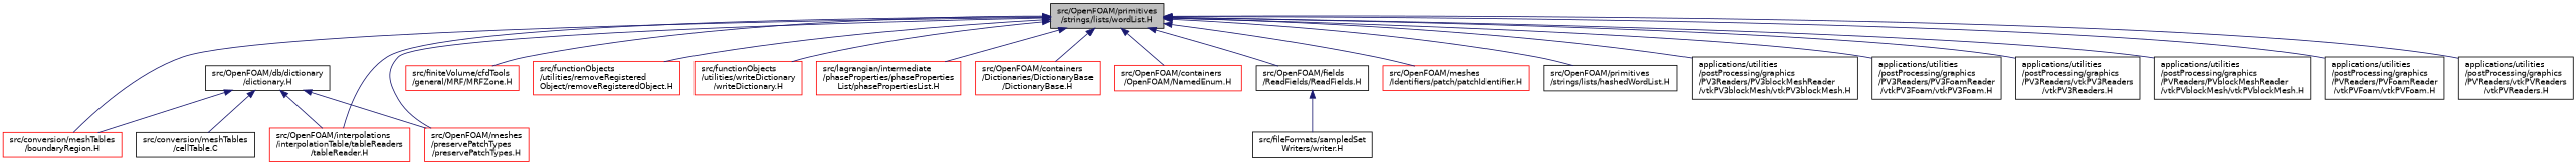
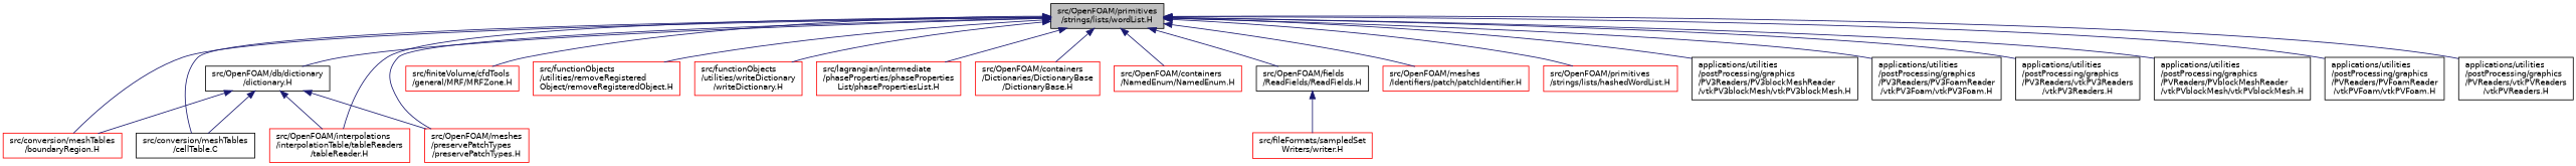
  digraph {
    node [color=red fontname=Helvetica fontsize=10 shape=record]
    edge [color=midnightblue dir=back fontname=Helvetica fontsize=10 labelfontname=Helvetica labelfontsize=10 style=solid]
    n1 [color=black fillcolor=grey75 fontcolor=black height=0.2 label="src/OpenFOAM/primitives\l/strings/lists/wordList.H" style=filled width=0.4]
    n2 [height=0.2 label="src/conversion/meshTables\l/boundaryRegion.H" width=0.4]
    n3 [color=black height=0.2 label="src/conversion/meshTables\l/cellTable.C" width=0.4]
    n4 [height=0.2 label="src/finiteVolume/cfdTools\l/general/MRF/MRFZone.H" width=0.4]
    n5 [height=0.2 label="src/functionObjects\l/utilities/removeRegistered\lObject/removeRegisteredObject.H" width=0.4]
    n6 [height=0.2 label="src/functionObjects\l/utilities/writeDictionary\l/writeDictionary.H" width=0.4]
    n7 [height=0.2 label="src/lagrangian/intermediate\l/phaseProperties/phaseProperties\lList/phasePropertiesList.H" width=0.4]
    n8 [height=0.2 label="src/OpenFOAM/containers\l/Dictionaries/DictionaryBase\l/DictionaryBase.H" width=0.4]
-   n9 [height=0.2 label="src/OpenFOAM/containers\l/OpenFOAM/NamedEnum.H" width=0.4]
+   n9 [height=0.2 label="src/OpenFOAM/containers\l/NamedEnum/NamedEnum.H" width=0.4]
    n10 [color=black height=0.2 label="src/OpenFOAM/db/dictionary\l/dictionary.H" width=0.4]
    n11 [height=0.2 label="src/OpenFOAM/interpolations\l/interpolationTable/tableReaders\l/tableReader.H" width=0.4]
    n12 [height=0.2 label="src/OpenFOAM/meshes\l/preservePatchTypes\l/preservePatchTypes.H" width=0.4]
    n13 [color=black height=0.2 label="src/OpenFOAM/fields\l/ReadFields/ReadFields.H" width=0.4]
    n14 [height=0.2 label="src/OpenFOAM/meshes\l/Identifiers/patch/patchIdentifier.H" width=0.4]
-   n15 [color=black height=0.2 label="src/OpenFOAM/primitives\l/strings/lists/hashedWordList.H" width=0.4]
+   n15 [height=0.2 label="src/OpenFOAM/primitives\l/strings/lists/hashedWordList.H" width=0.4]
    n16 [color=black height=0.2 label="applications/utilities\l/postProcessing/graphics\l/PV3Readers/PV3blockMeshReader\l/vtkPV3blockMesh/vtkPV3blockMesh.H" width=0.4]
    n17 [color=black height=0.2 label="applications/utilities\l/postProcessing/graphics\l/PV3Readers/PV3FoamReader\l/vtkPV3Foam/vtkPV3Foam.H" width=0.4]
    n18 [color=black height=0.2 label="applications/utilities\l/postProcessing/graphics\l/PV3Readers/vtkPV3Readers\l/vtkPV3Readers.H" width=0.4]
    n19 [color=black height=0.2 label="applications/utilities\l/postProcessing/graphics\l/PVReaders/PVblockMeshReader\l/vtkPVblockMesh/vtkPVblockMesh.H" width=0.4]
    n20 [color=black height=0.2 label="applications/utilities\l/postProcessing/graphics\l/PVReaders/PVFoamReader\l/vtkPVFoam/vtkPVFoam.H" width=0.4]
    n21 [color=black height=0.2 label="applications/utilities\l/postProcessing/graphics\l/PVReaders/vtkPVReaders\l/vtkPVReaders.H" width=0.4]
-   n22 [color=black height=0.2 label="src/fileFormats/sampledSet\lWriters/writer.H" width=0.4]
+   n22 [height=0.2 label="src/fileFormats/sampledSet\lWriters/writer.H" width=0.4]
    n1 -> n2
+   n1 -> n3
    n1 -> n4
    n1 -> n5
    n1 -> n6
    n1 -> n7
    n1 -> n8
    n1 -> n9
+   n1 -> n10
    n1 -> n11
    n1 -> n12
    n1 -> n13
    n1 -> n14
    n1 -> n15
    n1 -> n16
    n1 -> n17
    n1 -> n18
    n1 -> n19
    n1 -> n20
    n1 -> n21
    n10 -> n2
    n10 -> n3
    n10 -> n11
    n10 -> n12
    n13 -> n22
  }
